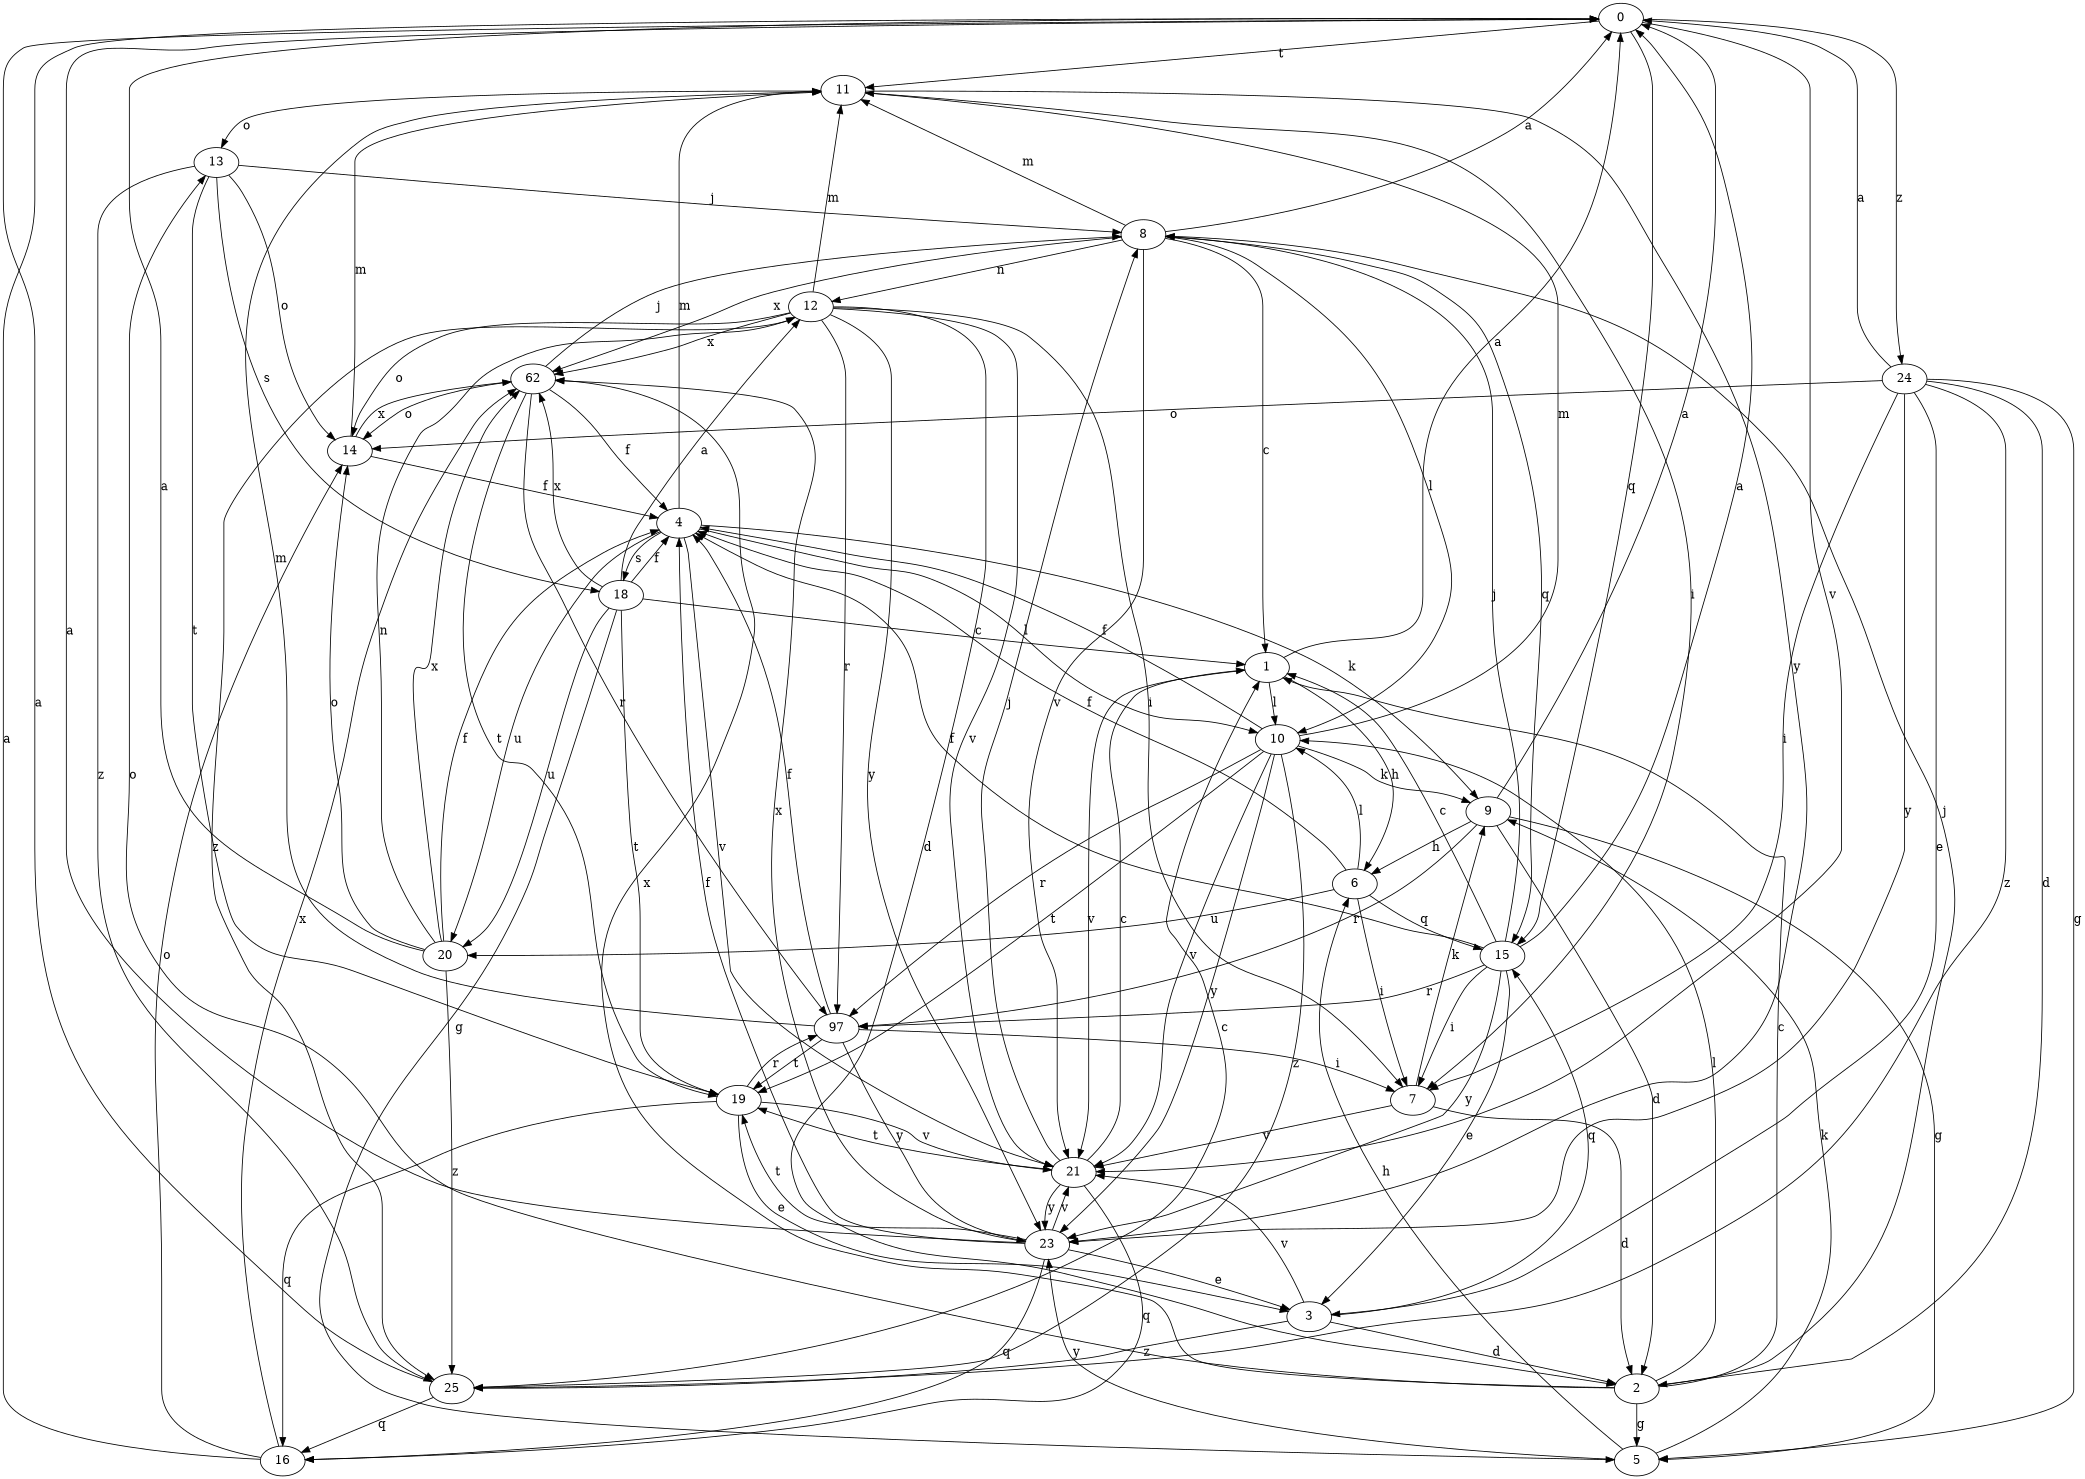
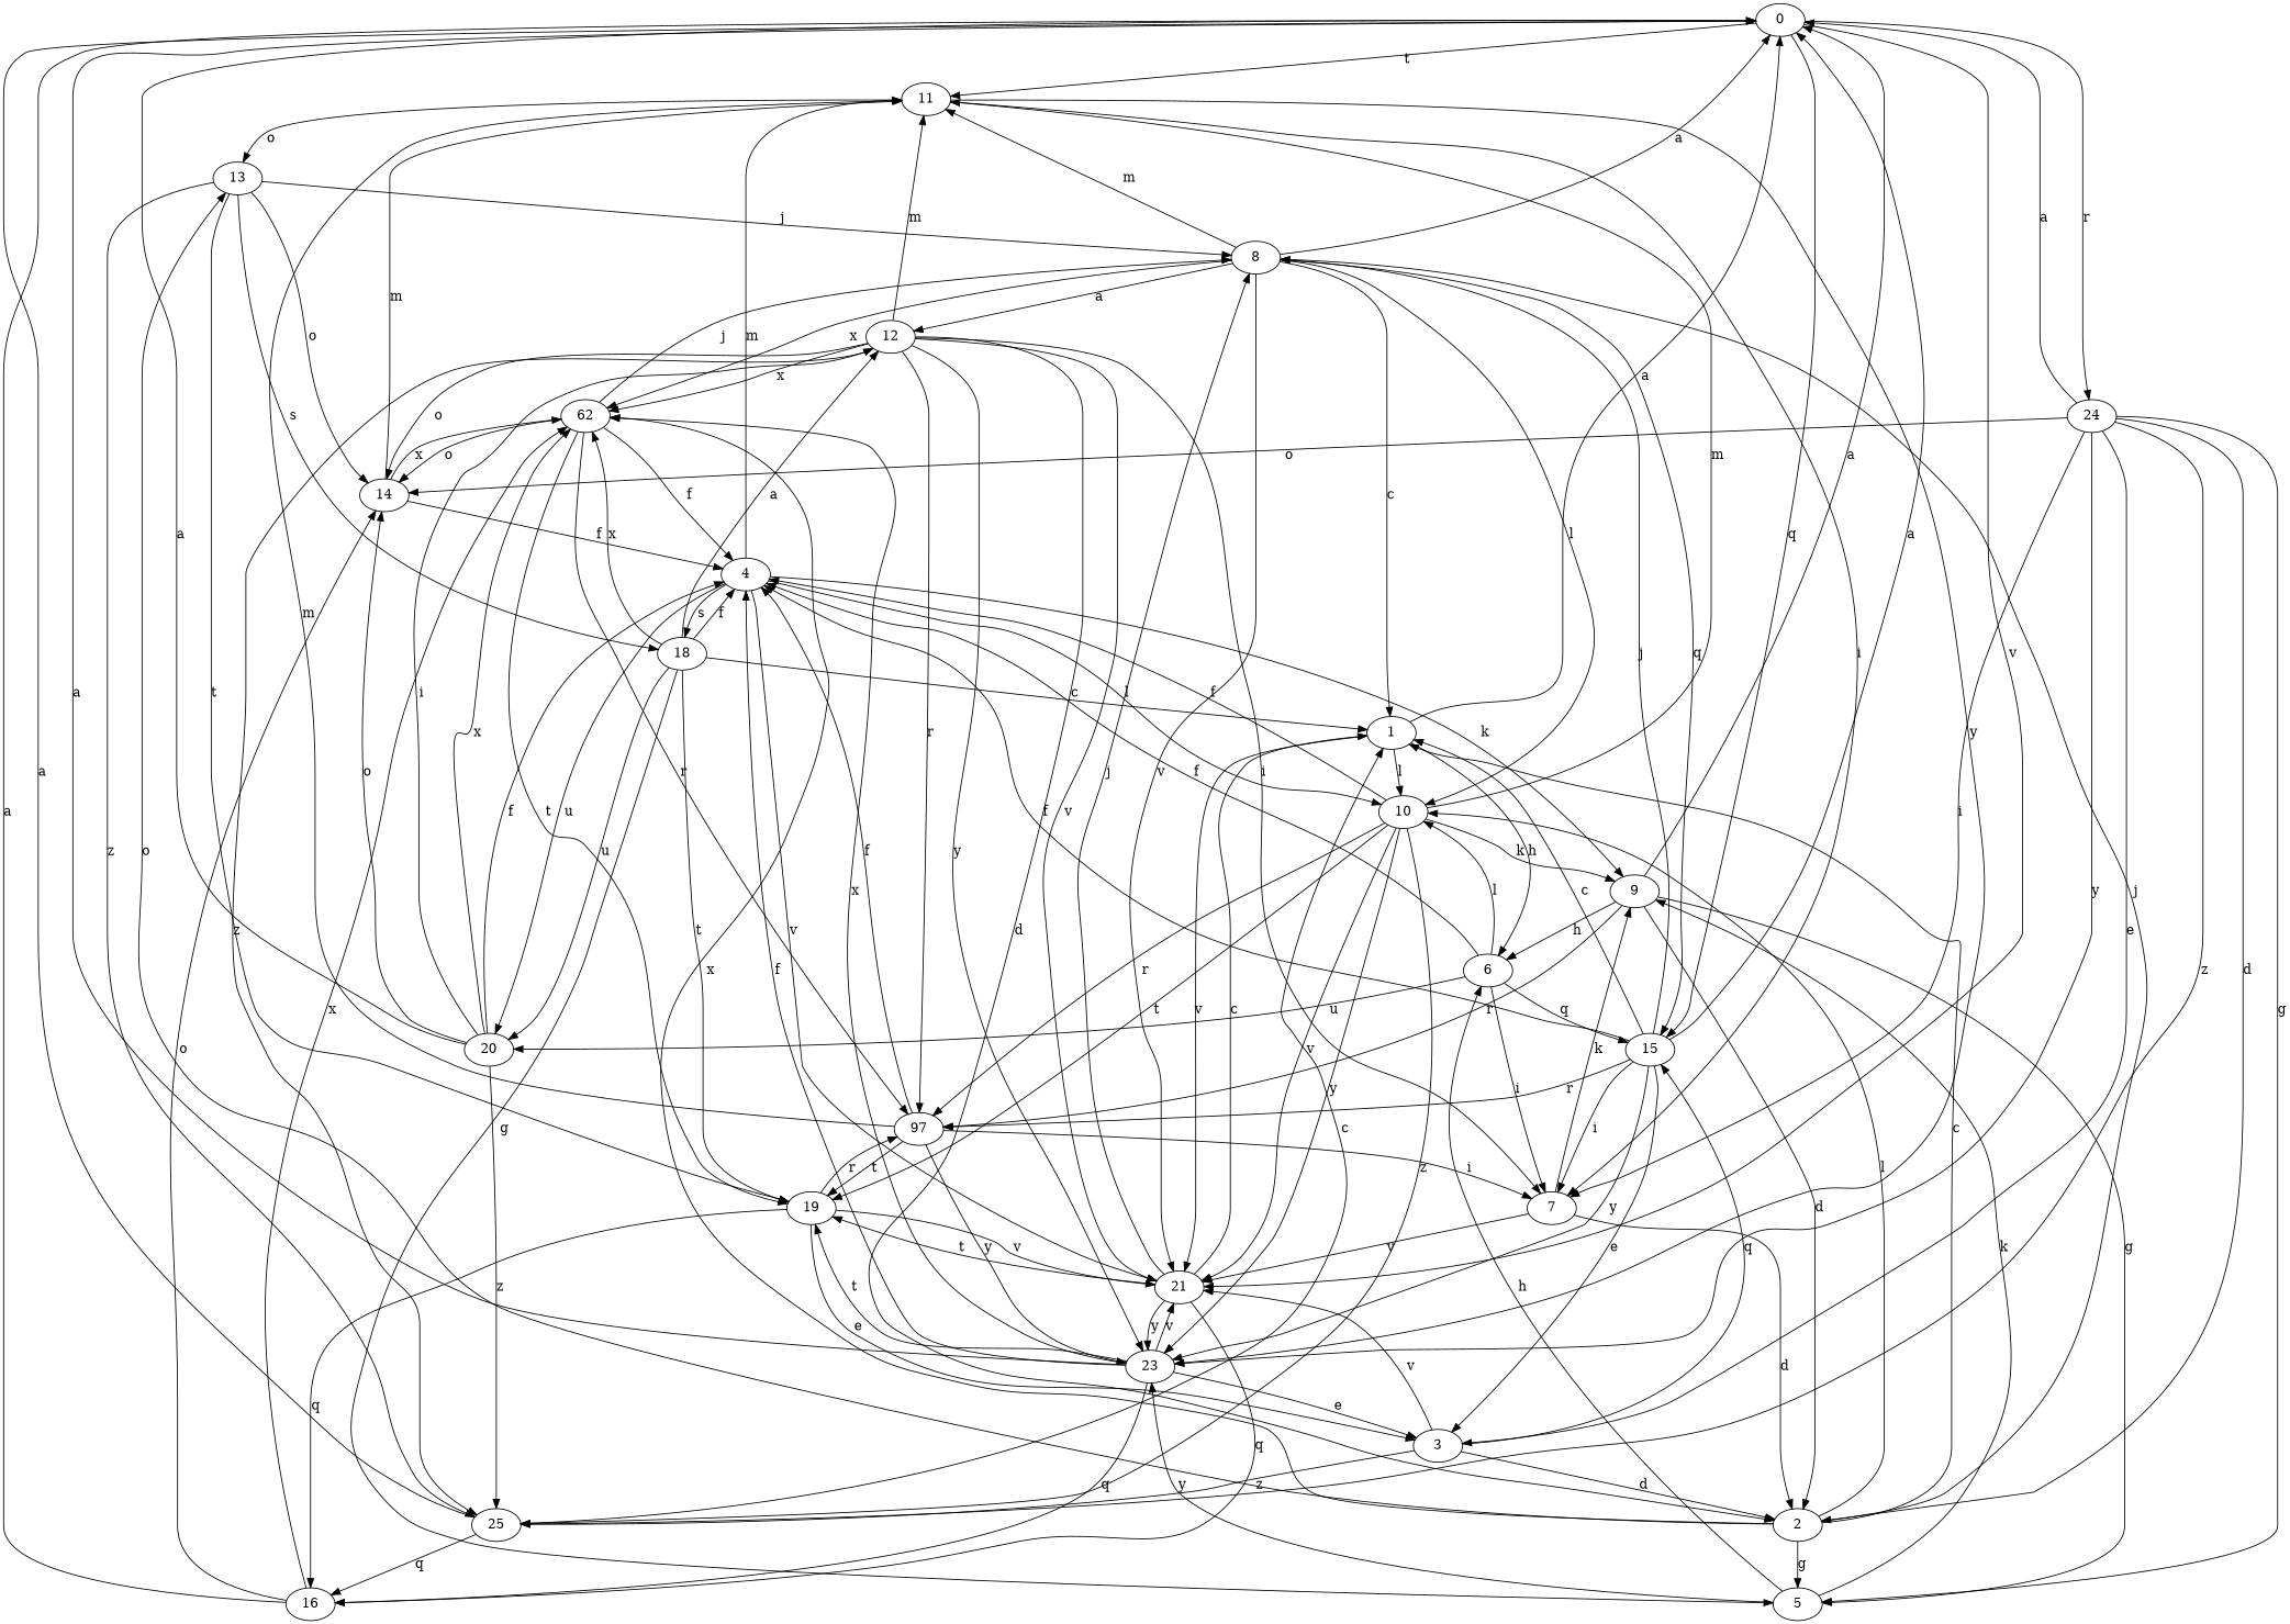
  strict digraph {
    0
    11
    15
    21
    24
    13
    23
    7
    1
    8
    3
    4
    n13 [label=97]
    19
    16
    2
    5
    25
    14
    6
    10
    20
    9
    n24 [label=62]
    12
    18
    0 -> 11 [label=t]
    0 -> 15 [label=q]
    0 -> 21 [label=v]
-   0 -> 24 [label=z]
+   0 -> 24 [label=r]
    11 -> 13 [label=o]
    11 -> 23 [label=y]
    11 -> 7 [label=i]
    15 -> 0 [label=a]
    15 -> 23 [label=y]
    15 -> 7 [label=i]
    15 -> 1 [label=c]
    15 -> 8 [label=j]
    15 -> 3 [label=e]
    15 -> 4 [label=f]
    15 -> n13 [label=r]
    21 -> 23 [label=y]
    21 -> 1 [label=c]
    21 -> 8 [label=j]
    21 -> 19 [label=t]
    21 -> 16 [label=q]
    24 -> 0 [label=a]
    24 -> 23 [label=y]
    24 -> 7 [label=i]
    24 -> 3 [label=e]
    24 -> 2 [label=d]
    24 -> 5 [label=g]
    24 -> 25 [label=z]
    24 -> 14 [label=o]
    13 -> 8 [label=j]
    13 -> 19 [label=t]
    13 -> 25 [label=z]
    13 -> 14 [label=o]
    13 -> 18 [label=s]
    23 -> 0 [label=a]
    23 -> 21 [label=v]
    23 -> 3 [label=e]
    23 -> 4 [label=f]
    23 -> 19 [label=t]
    23 -> 16 [label=q]
    23 -> n24 [label=x]
    7 -> 21 [label=v]
    7 -> 2 [label=d]
    7 -> 9 [label=k]
    1 -> 0 [label=a]
    1 -> 21 [label=v]
    1 -> 6 [label=h]
    1 -> 10 [label=l]
    8 -> 0 [label=a]
    8 -> 11 [label=m]
    8 -> 15 [label=q]
    8 -> 21 [label=v]
    8 -> 1 [label=c]
    8 -> 10 [label=l]
    8 -> n24 [label=x]
-   8 -> 12 [label=n]
+   8 -> 12 [label=a]
    3 -> 15 [label=q]
    3 -> 21 [label=v]
    3 -> 2 [label=d]
    3 -> 25 [label=z]
    4 -> 11 [label=m]
    4 -> 21 [label=v]
    4 -> 10 [label=l]
    4 -> 20 [label=u]
    4 -> 9 [label=k]
    4 -> 18 [label=s]
    n13 -> 11 [label=m]
    n13 -> 23 [label=y]
    n13 -> 7 [label=i]
    n13 -> 4 [label=f]
    n13 -> 19 [label=t]
    19 -> 21 [label=v]
    19 -> 3 [label=e]
    19 -> n13 [label=r]
    19 -> 16 [label=q]
    16 -> 0 [label=a]
    16 -> 14 [label=o]
    16 -> n24 [label=x]
    2 -> 13 [label=o]
    2 -> 1 [label=c]
    2 -> 8 [label=j]
    2 -> 5 [label=g]
    2 -> 10 [label=l]
    2 -> n24 [label=x]
    5 -> 23 [label=y]
    5 -> 6 [label=h]
    5 -> 9 [label=k]
    25 -> 0 [label=a]
    25 -> 1 [label=c]
    25 -> 16 [label=q]
    14 -> 11 [label=m]
    14 -> 4 [label=f]
    14 -> n24 [label=x]
    6 -> 15 [label=q]
    6 -> 7 [label=i]
    6 -> 4 [label=f]
    6 -> 10 [label=l]
    6 -> 20 [label=u]
    10 -> 11 [label=m]
    10 -> 21 [label=v]
    10 -> 23 [label=y]
    10 -> 4 [label=f]
    10 -> n13 [label=r]
    10 -> 19 [label=t]
    10 -> 25 [label=z]
    10 -> 9 [label=k]
    20 -> 0 [label=a]
    20 -> 4 [label=f]
    20 -> 25 [label=z]
    20 -> 14 [label=o]
    20 -> n24 [label=x]
-   20 -> 12 [label=n]
+   20 -> 12 [label=i]
    9 -> 0 [label=a]
    9 -> n13 [label=r]
    9 -> 2 [label=d]
    9 -> 5 [label=g]
    9 -> 6 [label=h]
    n24 -> 8 [label=j]
    n24 -> 4 [label=f]
    n24 -> n13 [label=r]
    n24 -> 19 [label=t]
    n24 -> 14 [label=o]
    12 -> 11 [label=m]
    12 -> 21 [label=v]
    12 -> 23 [label=y]
    12 -> 7 [label=i]
    12 -> n13 [label=r]
    12 -> 2 [label=d]
    12 -> 25 [label=z]
    12 -> 14 [label=o]
    12 -> n24 [label=x]
    18 -> 1 [label=c]
    18 -> 4 [label=f]
    18 -> 19 [label=t]
    18 -> 5 [label=g]
    18 -> 20 [label=u]
    18 -> n24 [label=x]
    18 -> 12 [label=a]
  }
